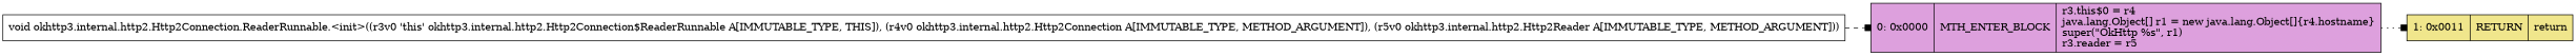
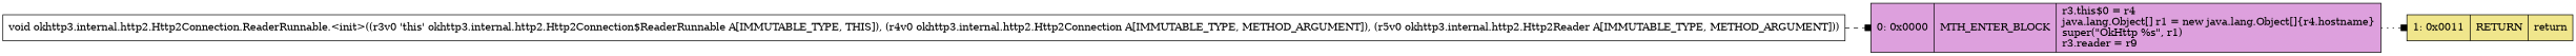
  digraph {
    rankdir=LR
    node [shape=record style=filled]
    edge [arrowhead=box]
-   n1 [label="{0\:\ 0x0000|MTH_ENTER_BLOCK\l|r3.this$0 = r4\ljava.lang.Object[] r1 = new java.lang.Object[]\{r4.hostname\}\lsuper(\"OkHttp %s\", r1)\lr3.reader = r5\l}" fillcolor=plum]
+   n1 [label="{0\:\ 0x0000|MTH_ENTER_BLOCK\l|r3.this$0 = r4\ljava.lang.Object[] r1 = new java.lang.Object[]\{r4.hostname\}\lsuper(\"OkHttp %s\", r1)\lr3.reader = r9\l}" fillcolor=plum]
    n2 [label="{1\:\ 0x0011|RETURN\l|return\l}" fillcolor=khaki]
    n3 [label="{void okhttp3.internal.http2.Http2Connection.ReaderRunnable.\<init\>((r3v0 'this' okhttp3.internal.http2.Http2Connection$ReaderRunnable A[IMMUTABLE_TYPE, THIS]), (r4v0 okhttp3.internal.http2.Http2Connection A[IMMUTABLE_TYPE, METHOD_ARGUMENT]), (r5v0 okhttp3.internal.http2.Http2Reader A[IMMUTABLE_TYPE, METHOD_ARGUMENT])) }" fillcolor=white]
    n1 -> n2 [style=dotted]
    n3 -> n1 [style=dashed]
  }
